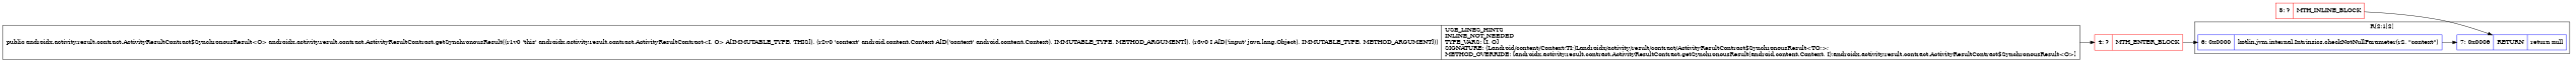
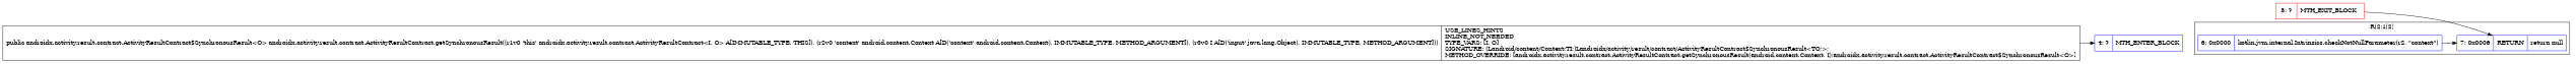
  digraph {
    rankdir=LR
    node [color=blue shape=record]
    n1 [label="{6\:\ 0x0000|kotlin.jvm.internal.Intrinsics.checkNotNullParameter(r2, \"context\")\l}"]
    n2 [label="{7\:\ 0x0006|RETURN\l|return null\l}"]
-   n3 [color=red label="{5\:\ ?|MTH_INLINE_BLOCK\l}"]
-   n4 [color=red label="{4\:\ ?|MTH_ENTER_BLOCK\l}"]
+   n3 [color=red label="{5\:\ ?|MTH_EXIT_BLOCK\l}"]
+   n4 [label="{4\:\ ?|MTH_ENTER_BLOCK\l}"]
    n5 [label="{public androidx.activity.result.contract.ActivityResultContract$SynchronousResult\<O\> androidx.activity.result.contract.ActivityResultContract.getSynchronousResult((r1v0 'this' androidx.activity.result.contract.ActivityResultContract\<I, O\> A[IMMUTABLE_TYPE, THIS]), (r2v0 'context' android.content.Context A[D('context' android.content.Context), IMMUTABLE_TYPE, METHOD_ARGUMENT]), (r3v0 I A[D('input' java.lang.Object), IMMUTABLE_TYPE, METHOD_ARGUMENT]))  | USE_LINES_HINTS\lINLINE_NOT_NEEDED\lTYPE_VARS: [I, O]\lSIGNATURE: (Landroid\/content\/Context;TI;)Landroidx\/activity\/result\/contract\/ActivityResultContract$SynchronousResult\<TO;\>;\lMETHOD_OVERRIDE: [androidx.activity.result.contract.ActivityResultContract.getSynchronousResult(android.content.Context, I):androidx.activity.result.contract.ActivityResultContract$SynchronousResult\<O\>]\l}" color=""]
    subgraph cluster_1 {
      label="R(2:1|2)"
      n1
      n2
    }
    n1 -> n2
    n3 -> n2
-   n4 -> n1
    n5 -> n4
  }
